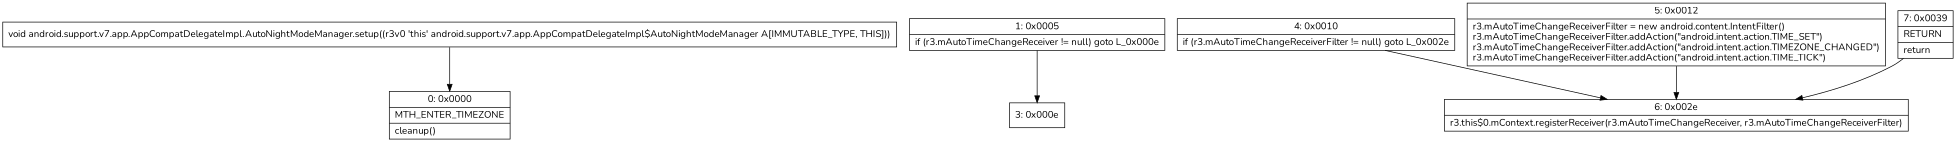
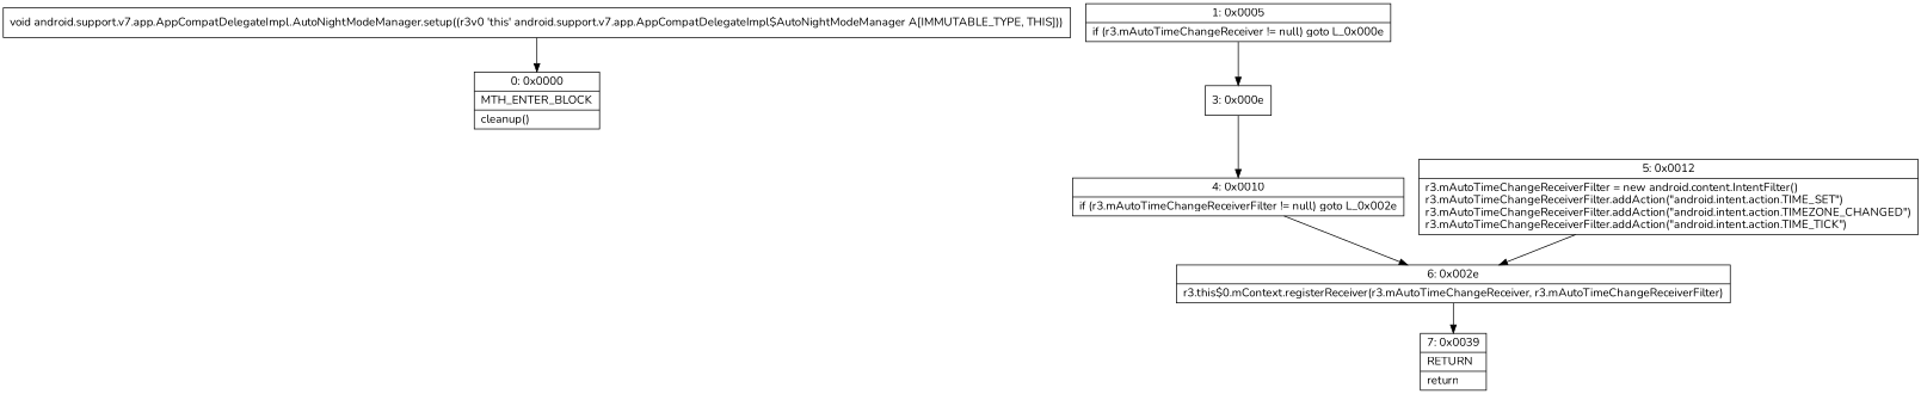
  digraph {
    fontname=Nunito
    node [fontname=Nunito shape=record]
    edge [fontname=Nunito]
-   n1 [label="{0\:\ 0x0000|MTH_ENTER_TIMEZONE\l|cleanup()\l}"]
+   n1 [label="{0\:\ 0x0000|MTH_ENTER_BLOCK\l|cleanup()\l}"]
    n2 [label="{1\:\ 0x0005|if (r3.mAutoTimeChangeReceiver != null) goto L_0x000e\l}"]
    n3 [label="{3\:\ 0x000e}"]
    n4 [label="{4\:\ 0x0010|if (r3.mAutoTimeChangeReceiverFilter != null) goto L_0x002e\l}"]
    n5 [label="{6\:\ 0x002e|r3.this$0.mContext.registerReceiver(r3.mAutoTimeChangeReceiver, r3.mAutoTimeChangeReceiverFilter)\l}"]
    n6 [label="{5\:\ 0x0012|r3.mAutoTimeChangeReceiverFilter = new android.content.IntentFilter()\lr3.mAutoTimeChangeReceiverFilter.addAction(\"android.intent.action.TIME_SET\")\lr3.mAutoTimeChangeReceiverFilter.addAction(\"android.intent.action.TIMEZONE_CHANGED\")\lr3.mAutoTimeChangeReceiverFilter.addAction(\"android.intent.action.TIME_TICK\")\l}"]
    n7 [label="{7\:\ 0x0039|RETURN\l|return\l}"]
    n8 [label="{void android.support.v7.app.AppCompatDelegateImpl.AutoNightModeManager.setup((r3v0 'this' android.support.v7.app.AppCompatDelegateImpl$AutoNightModeManager A[IMMUTABLE_TYPE, THIS])) }"]
    n2 -> n3
+   n3 -> n4
    n4 -> n5
-   n7 -> n5
+   n5 -> n7
    n6 -> n5
    n8 -> n1
  }
